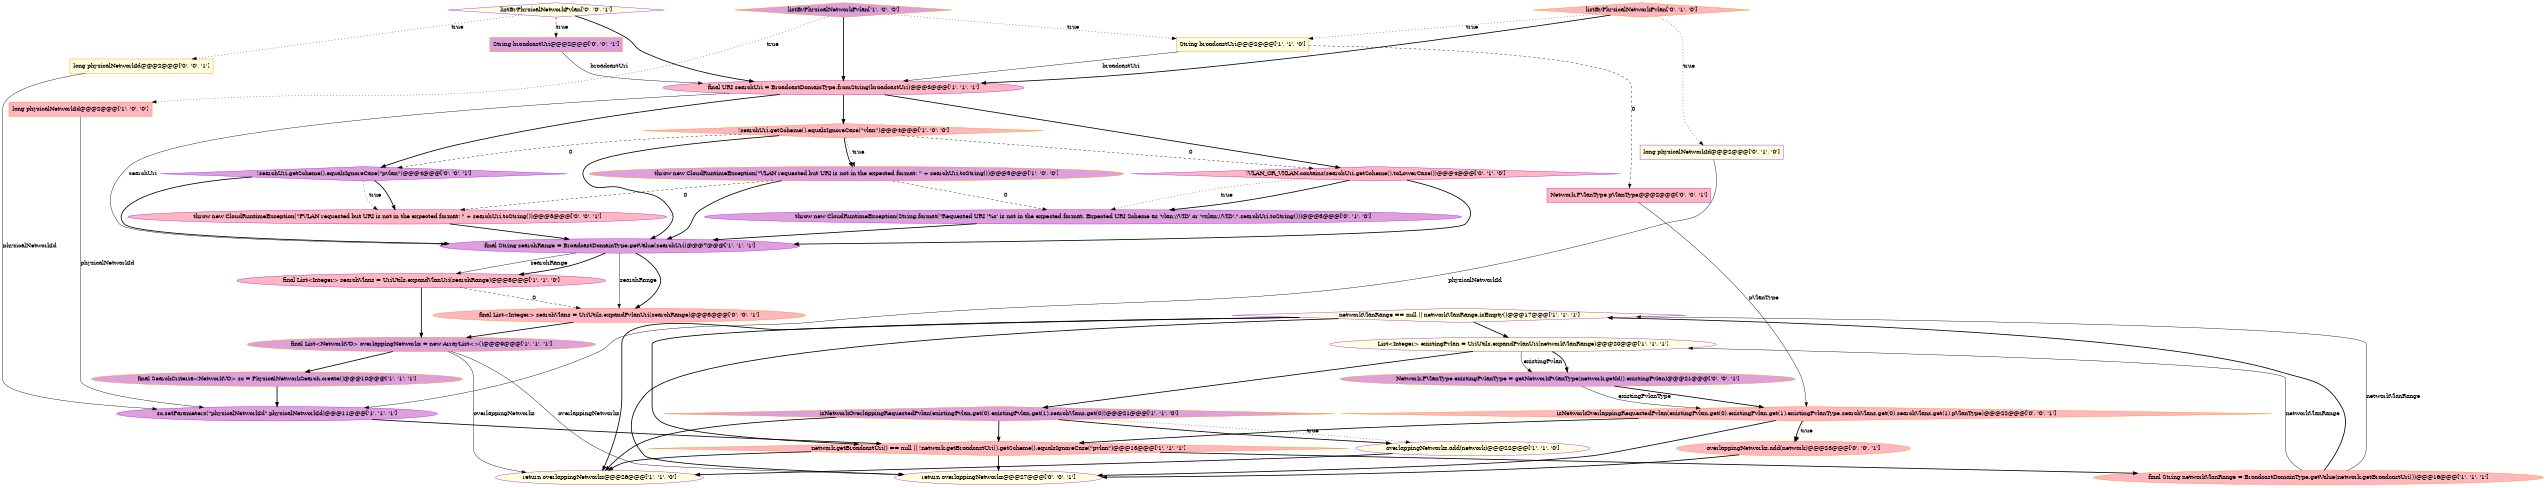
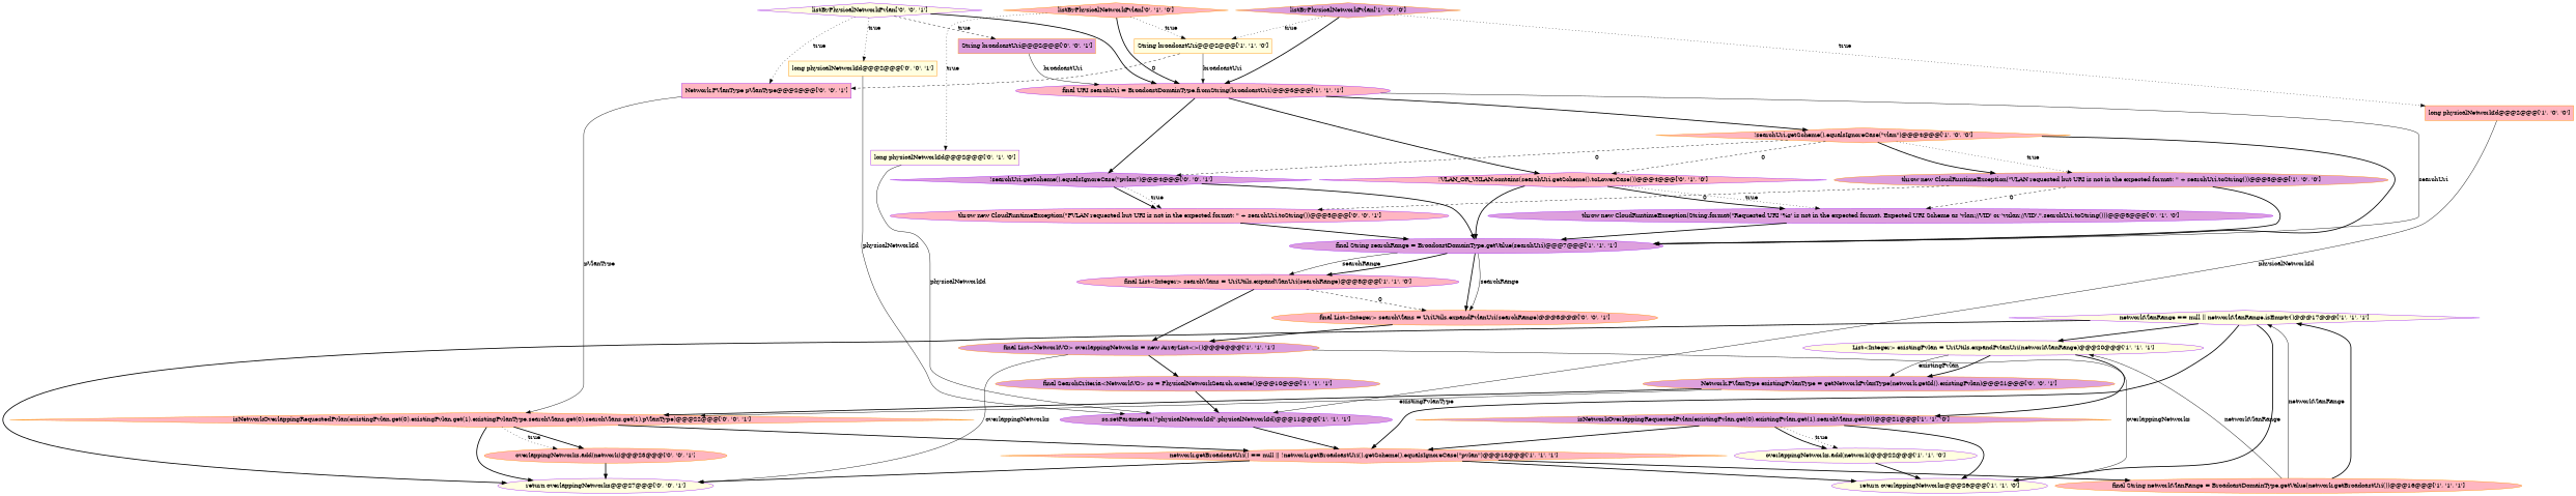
  digraph {
    node [color=darkorange fillcolor=lightpink shape=ellipse style=filled]
    edge [style=bold]
    n1 [color=purple fillcolor=lightyellow label="networkVlanRange == null || networkVlanRange.isEmpty()@@@17@@@['1', '1', '1']" shape=diamond]
    n2 [color=purple fillcolor=lightyellow label="List<Integer> existingPvlan = UriUtils.expandPvlanUri(networkVlanRange)@@@20@@@['1', '1', '1']"]
    n3 [color=purple fillcolor=lightyellow label="return overlappingNetworks@@@27@@@['0', '0', '1']"]
    n4 [color=purple fillcolor=lightyellow label="return overlappingNetworks@@@26@@@['1', '1', '0']"]
    n5 [label="network.getBroadcastUri() == null || !network.getBroadcastUri().getScheme().equalsIgnoreCase(\"pvlan\")@@@13@@@['1', '1', '1']" shape=diamond]
    n6 [fillcolor=plum label="Network.PVlanType existingPvlanType = getNetworkPvlanType(network.getId(),existingPvlan)@@@21@@@['0', '0', '1']"]
    n7 [fillcolor=plum label="isNetworkOverlappingRequestedPvlan(existingPvlan.get(0),existingPvlan.get(1),searchVlans.get(0))@@@21@@@['1', '1', '0']" shape=diamond]
    n8 [label="final String networkVlanRange = BroadcastDomainType.getValue(network.getBroadcastUri())@@@16@@@['1', '1', '1']"]
    n9 [color=purple fillcolor=lightyellow label="overlappingNetworks.add(network)@@@22@@@['1', '1', '0']"]
    n10 [fillcolor=plum label="String broadcastUri@@@2@@@['0', '0', '1']" shape=box]
    n11 [color=purple label="final URI searchUri = BroadcastDomainType.fromString(broadcastUri)@@@3@@@['1', '1', '1']"]
    n12 [color=purple fillcolor=plum label="final String searchRange = BroadcastDomainType.getValue(searchUri)@@@7@@@['1', '1', '1']"]
    n13 [label="!searchUri.getScheme().equalsIgnoreCase(\"vlan\")@@@4@@@['1', '0', '0']" shape=diamond]
    n14 [color=purple label="!VLAN_OR_VXLAN.contains(searchUri.getScheme().toLowerCase())@@@4@@@['0', '1', '0']" shape=diamond]
    n15 [color=purple fillcolor=plum label="!searchUri.getScheme().equalsIgnoreCase(\"pvlan\")@@@4@@@['0', '0', '1']" shape=diamond]
    n16 [label="isNetworkOverlappingRequestedPvlan(existingPvlan.get(0),existingPvlan.get(1),existingPvlanType,searchVlans.get(0),searchVlans.get(1),pVlanType)@@@22@@@['0', '0', '1']" shape=diamond]
    n17 [label="final List<Integer> searchVlans = UriUtils.expandPvlanUri(searchRange)@@@8@@@['0', '0', '1']"]
    n18 [color=purple label="final List<Integer> searchVlans = UriUtils.expandVlanUri(searchRange)@@@8@@@['1', '1', '0']"]
    n19 [fillcolor=plum label="final List<NetworkVO> overlappingNetworks = new ArrayList<>()@@@9@@@['1', '1', '1']"]
    n20 [fillcolor=plum label="throw new CloudRuntimeException(\"VLAN requested but URI is not in the expected format: \" + searchUri.toString())@@@5@@@['1', '0', '0']"]
    n21 [color=purple fillcolor=plum label="throw new CloudRuntimeException(String.format(\"Requested URI '%s' is not in the expected format. Expected URI Scheme as 'vlan://VID' or 'vxlan://VID'.\",searchUri.toString()))@@@5@@@['0', '1', '0']"]
    n22 [color=purple label="throw new CloudRuntimeException(\"PVLAN requested but URI is not in the expected format: \" + searchUri.toString())@@@5@@@['0', '0', '1']"]
    n23 [fillcolor=lightyellow label="long physicalNetworkId@@@2@@@['0', '0', '1']" shape=box]
    n24 [color=purple fillcolor=plum label="sc.setParameters(\"physicalNetworkId\",physicalNetworkId)@@@11@@@['1', '1', '1']"]
    n25 [fillcolor=plum label="final SearchCriteria<NetworkVO> sc = PhysicalNetworkSearch.create()@@@10@@@['1', '1', '1']"]
    n26 [color=purple label="Network.PVlanType pVlanType@@@2@@@['0', '0', '1']" shape=box]
    n27 [label="overlappingNetworks.add(network)@@@23@@@['0', '0', '1']"]
    n28 [fillcolor=plum label="listByPhysicalNetworkPvlan['1', '0', '0']" shape=diamond]
    n29 [label="long physicalNetworkId@@@2@@@['1', '0', '0']" shape=box]
    n30 [fillcolor=lightyellow label="String broadcastUri@@@2@@@['1', '1', '0']" shape=box]
    n31 [color=purple fillcolor=lightyellow label="listByPhysicalNetworkPvlan['0', '0', '1']" shape=diamond]
    n32 [color=purple fillcolor=lightyellow label="long physicalNetworkId@@@2@@@['0', '1', '0']" shape=box]
    n33 [label="listByPhysicalNetworkPvlan['0', '1', '0']" shape=diamond]
    n1 -> n2
    n1 -> n3
    n1 -> n4
    n1 -> n5
    n2 -> n6 [label=existingPvlan style=solid]
    n2 -> n6
    n2 -> n7
    n5 -> n3
    n5 -> n4
    n5 -> n8
    n6 -> n16
    n6 -> n16 [label=existingPvlanType style=solid]
    n7 -> n4
    n7 -> n5
    n7 -> n9 [label=true style=dotted]
    n7 -> n9
    n8 -> n1 [label=networkVlanRange style=solid]
    n8 -> n1
    n8 -> n2 [label=networkVlanRange style=solid]
    n9 -> n4
    n10 -> n11 [label=broadcastUri style=solid]
    n11 -> n12 [label=searchUri style=solid]
    n11 -> n13
    n11 -> n14
    n11 -> n15
    n12 -> n17
    n12 -> n17 [label=searchRange style=solid]
    n12 -> n18 [label=searchRange style=solid]
    n12 -> n18
    n13 -> n12
    n13 -> n14 [label=0 style=dashed]
    n13 -> n15 [label=0 style=dashed]
    n13 -> n20 [label=true style=dotted]
    n13 -> n20
    n14 -> n12
    n14 -> n21 [label=true style=dotted]
    n14 -> n21
    n15 -> n12
    n15 -> n22
    n15 -> n22 [label=true style=dotted]
    n16 -> n3
    n16 -> n5
    n16 -> n27
    n16 -> n27 [label=true style=dotted]
    n17 -> n19
    n18 -> n17 [label=0 style=dashed]
    n18 -> n19
    n19 -> n3 [label=overlappingNetworks style=solid]
    n19 -> n4 [label=overlappingNetworks style=solid]
    n19 -> n25
    n20 -> n12
    n20 -> n21 [label=0 style=dashed]
    n20 -> n22 [label=0 style=dashed]
    n21 -> n12
    n22 -> n12
    n23 -> n24 [label=physicalNetworkId style=solid]
    n24 -> n5
    n25 -> n24
    n26 -> n16 [label=pVlanType style=solid]
    n27 -> n3
    n28 -> n11
    n28 -> n29 [label=true style=dotted]
    n28 -> n30 [label=true style=dotted]
    n29 -> n24 [label=physicalNetworkId style=solid]
    n30 -> n11 [label=broadcastUri style=solid]
    n30 -> n26 [label=0 style=dashed]
    n31 -> n10 [label=true style=dashed]
    n31 -> n11
    n31 -> n23 [label=true style=dotted]
+   n31 -> n26 [label=true style=dotted]
    n32 -> n24 [label=physicalNetworkId style=solid]
    n33 -> n11
    n33 -> n30 [label=true style=dotted]
    n33 -> n32 [label=true style=dotted]
  }
